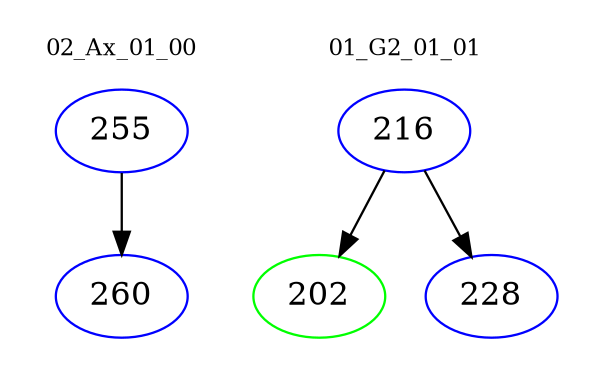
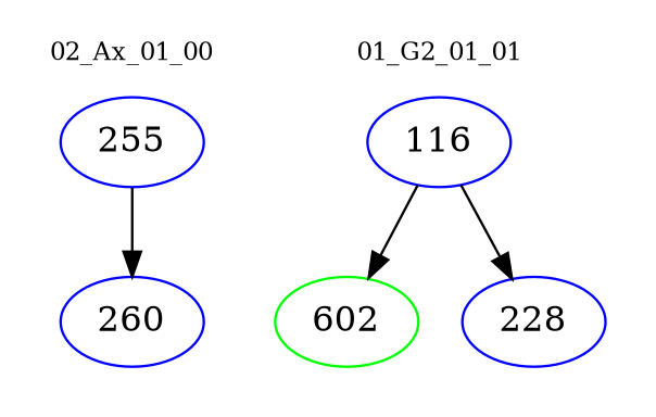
  digraph {
    node [color=blue]
    edge [color=black]
    n1 [label=255]
    n2 [label=260]
-   n3 [label=216]
-   n4 [color=green label=202]
+   n3 [label=116]
+   n4 [color=green label=602]
    n5 [label=228]
    subgraph cluster_1 {
      color=white
      fontsize=10
      label="02_Ax_01_00"
      n1
      n2
    }
    subgraph cluster_2 {
      color=white
      fontsize=10
      label="01_G2_01_01"
      n3
      n4
      n5
    }
    n1 -> n2
    n3 -> n4
    n3 -> n5
  }
